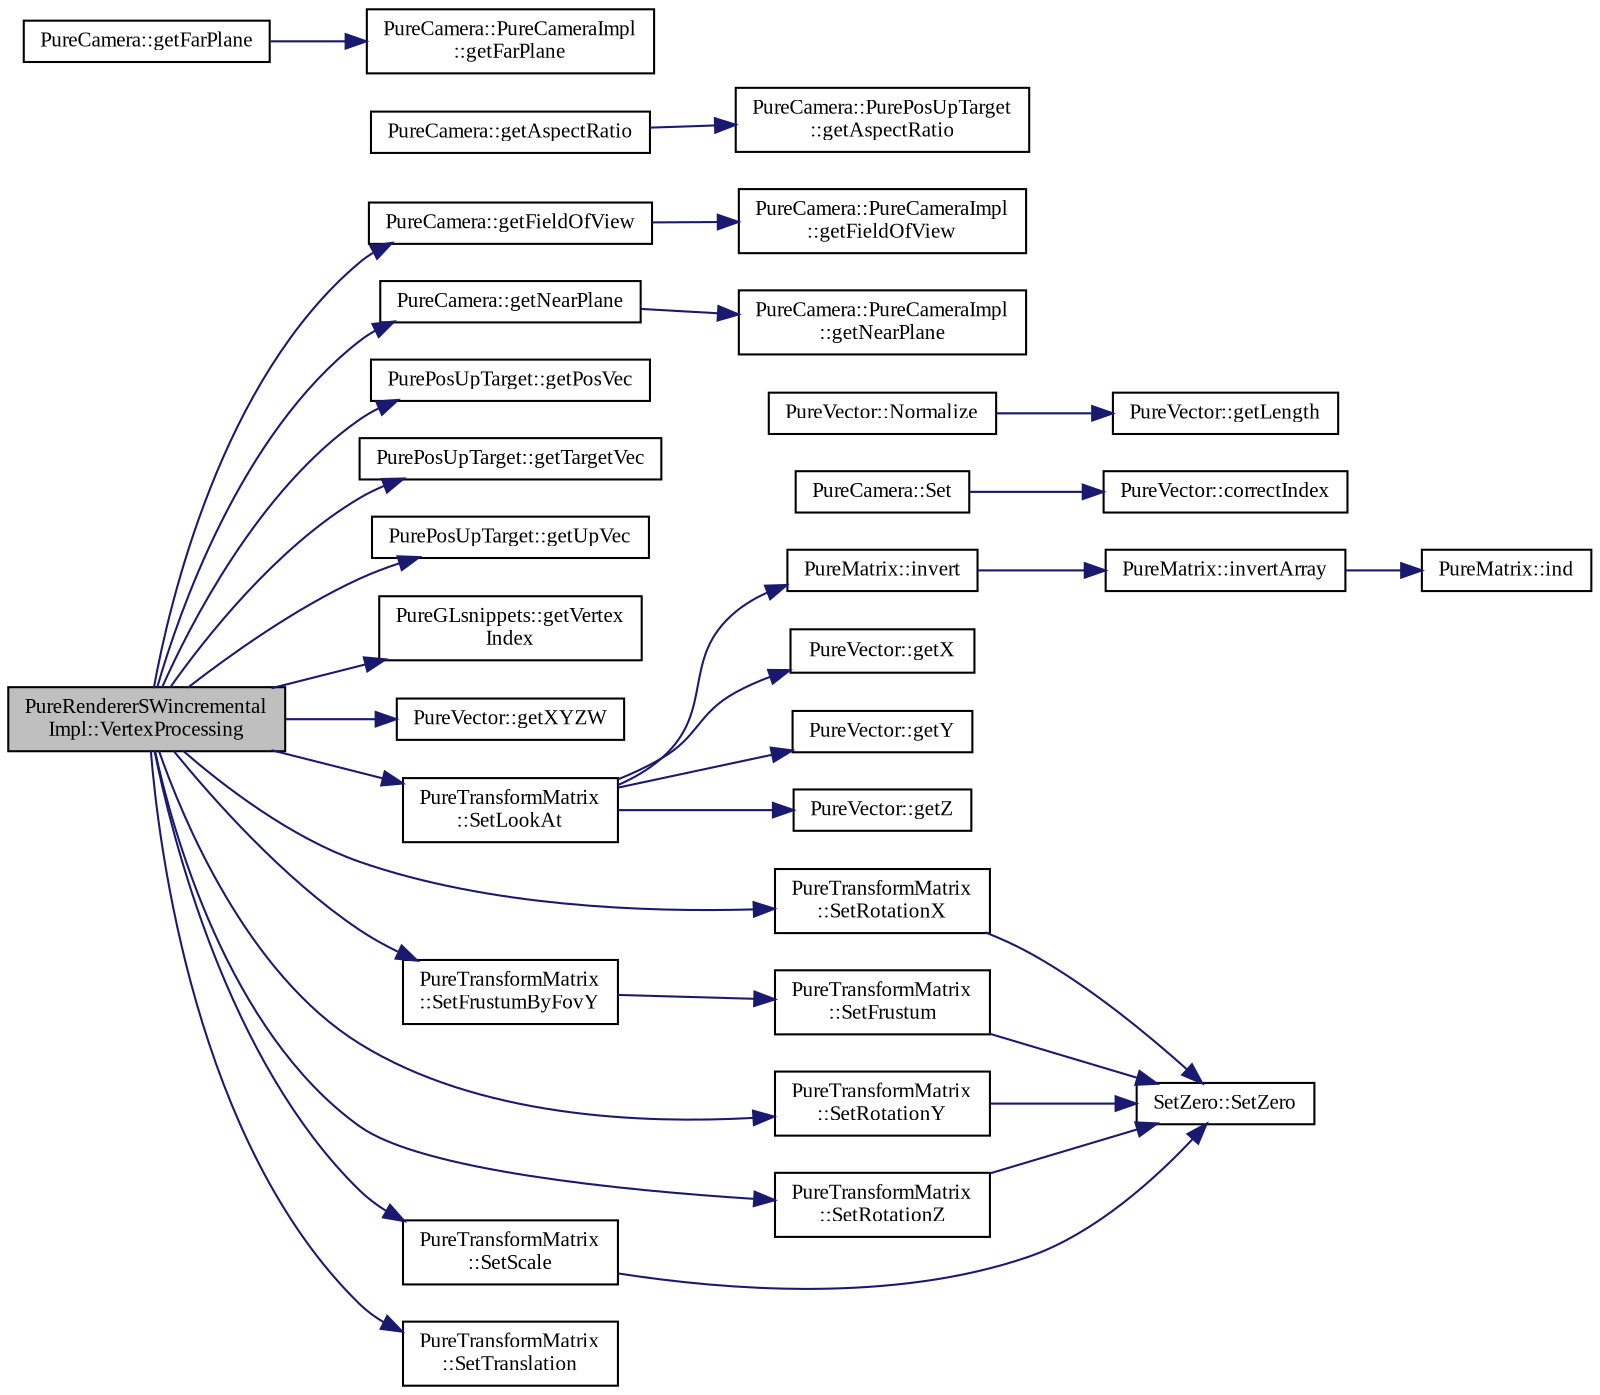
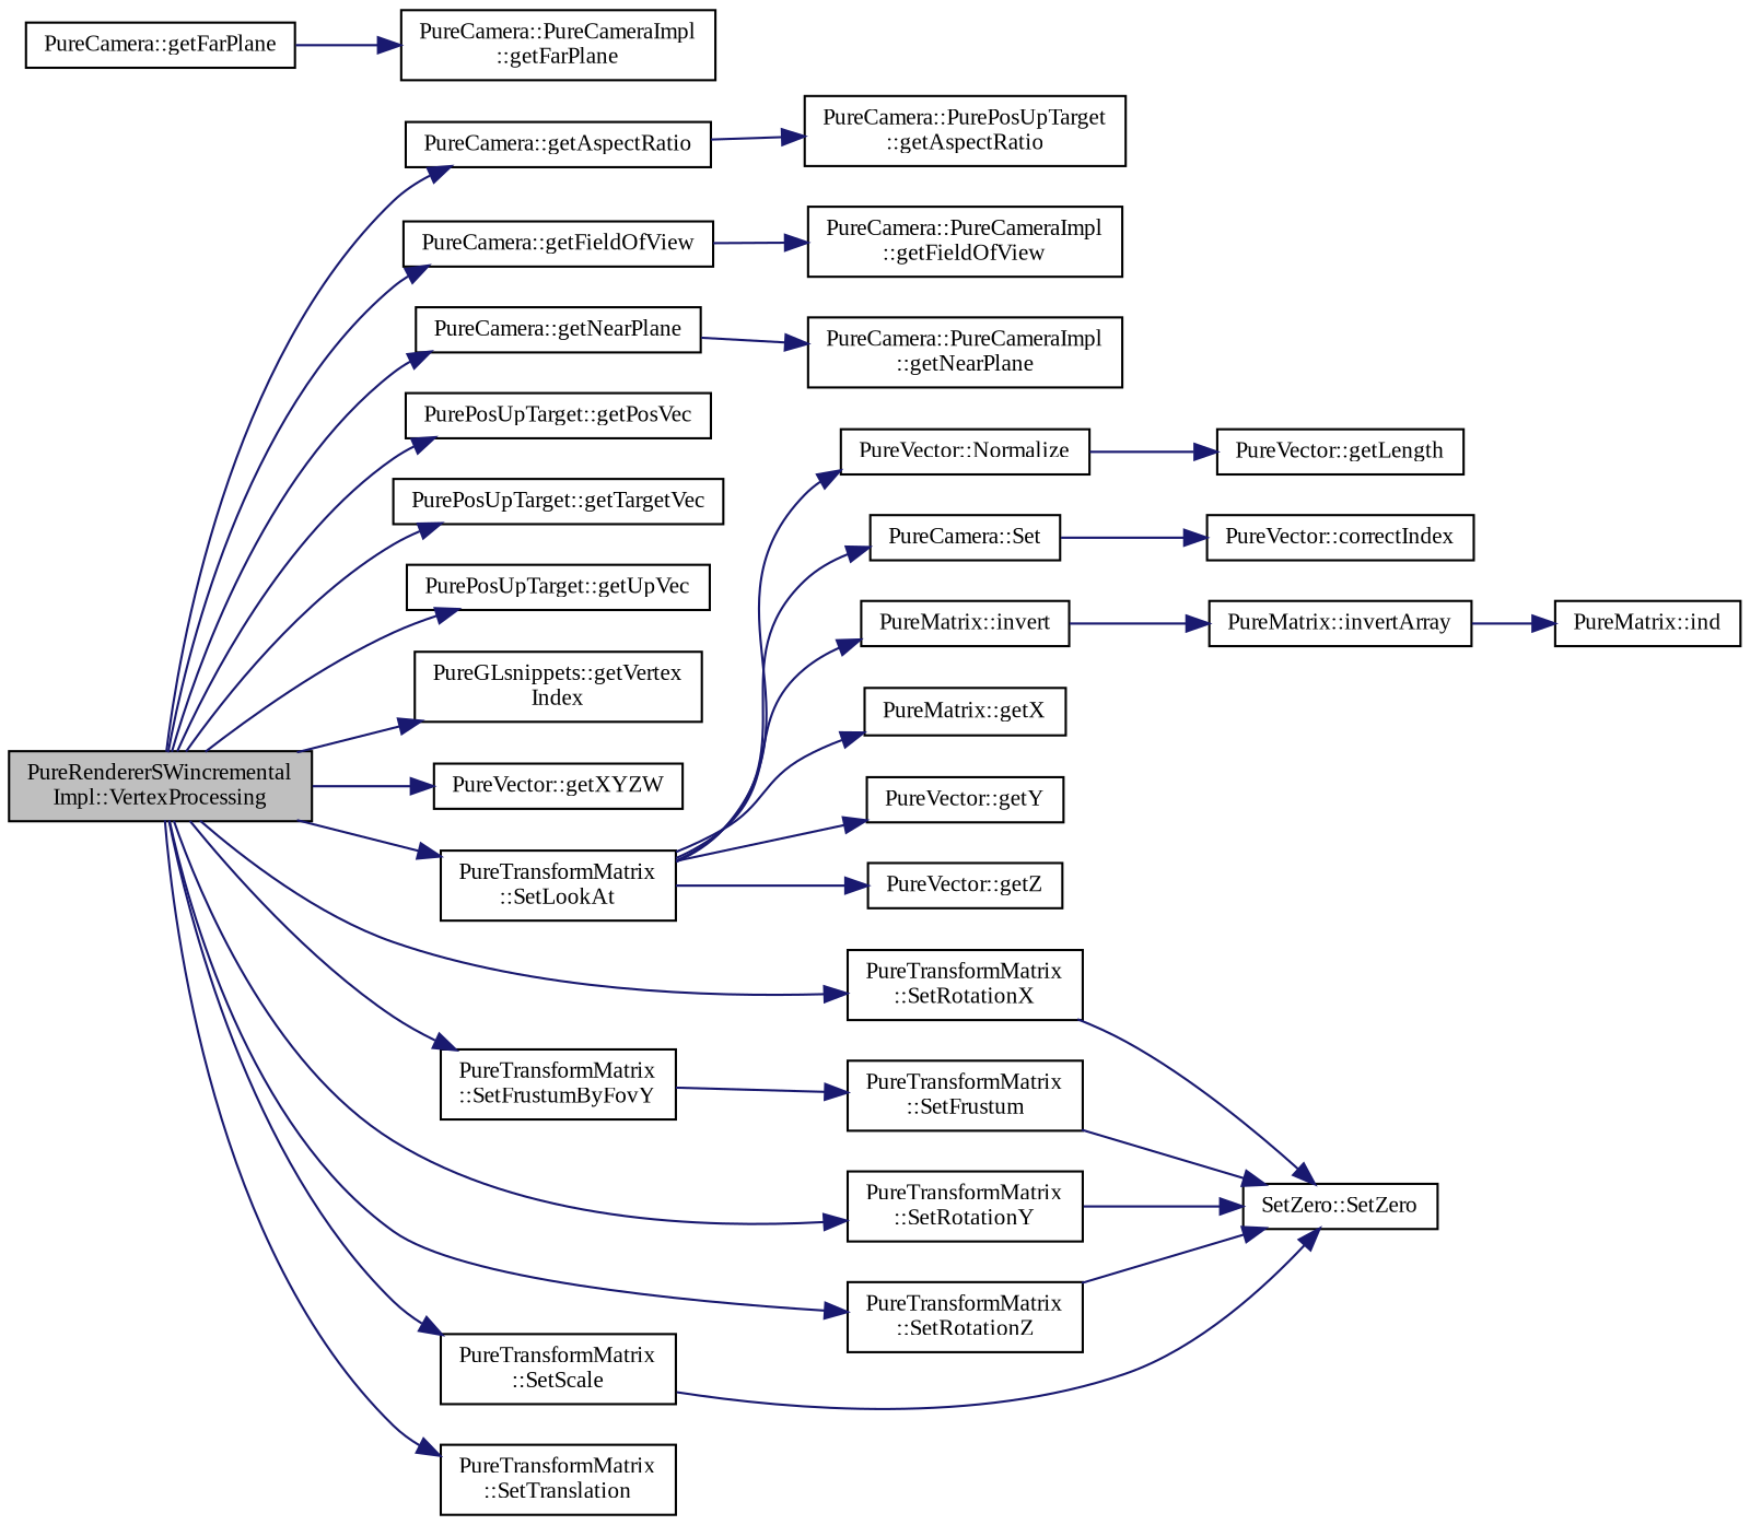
  digraph {
    fontname="Liberation Serif"
    rankdir=LR
    node [color=black fillcolor=white fontname="Liberation Serif" fontsize=10 shape=record style=filled]
    edge [color=midnightblue fontname="Liberation Serif" fontsize=10 labelfontname=Helvetica labelfontsize=10 style=solid]
    n1 [fillcolor=grey75 fontcolor=black height=0.2 label="PureRendererSWincremental\lImpl::VertexProcessing" width=0.4]
    n2 [height=0.2 label="PureCamera::getAspectRatio" width=0.4]
    n3 [height=0.2 label="PureCamera::getFieldOfView" width=0.4]
    n4 [height=0.2 label="PureCamera::getNearPlane" width=0.4]
    n5 [height=0.2 label="PurePosUpTarget::getPosVec" width=0.4]
    n6 [height=0.2 label="PurePosUpTarget::getTargetVec" width=0.4]
    n7 [height=0.2 label="PurePosUpTarget::getUpVec" width=0.4]
    n8 [height=0.2 label="PureGLsnippets::getVertex\lIndex" width=0.4]
    n9 [height=0.2 label="PureVector::getXYZW" width=0.4]
    n10 [height=0.2 label="PureTransformMatrix\l::SetFrustumByFovY" width=0.4]
    n11 [height=0.2 label="PureTransformMatrix\l::SetLookAt" width=0.4]
    n12 [height=0.2 label="PureTransformMatrix\l::SetRotationX" width=0.4]
    n13 [height=0.2 label="PureTransformMatrix\l::SetRotationY" width=0.4]
    n14 [height=0.2 label="PureTransformMatrix\l::SetRotationZ" width=0.4]
    n15 [height=0.2 label="PureTransformMatrix\l::SetScale" width=0.4]
    n16 [height=0.2 label="PureTransformMatrix\l::SetTranslation" width=0.4]
    n17 [height=0.2 label="PureCamera::PurePosUpTarget\l::getAspectRatio" width=0.4]
    n18 [height=0.2 label="PureCamera::getFarPlane" width=0.4]
    n19 [height=0.2 label="PureCamera::PureCameraImpl\l::getFarPlane" width=0.4]
    n20 [height=0.2 label="PureCamera::PureCameraImpl\l::getFieldOfView" width=0.4]
    n21 [height=0.2 label="PureCamera::PureCameraImpl\l::getNearPlane" width=0.4]
    n22 [height=0.2 label="PureTransformMatrix\l::SetFrustum" width=0.4]
-   n23 [height=0.2 label="PureVector::getX" width=0.4]
+   n23 [height=0.2 label="PureMatrix::getX" width=0.4]
    n24 [height=0.2 label="PureVector::getY" width=0.4]
    n25 [height=0.2 label="PureVector::getZ" width=0.4]
    n26 [height=0.2 label="PureMatrix::invert" width=0.4]
    n27 [height=0.2 label="PureVector::Normalize" width=0.4]
    n28 [height=0.2 label="PureCamera::Set" width=0.4]
    n29 [height=0.2 label="SetZero::SetZero" width=0.4]
    n30 [height=0.2 label="PureMatrix::invertArray" width=0.4]
    n31 [height=0.2 label="PureVector::getLength" width=0.4]
    n32 [height=0.2 label="PureVector::correctIndex" width=0.4]
    n33 [height=0.2 label="PureMatrix::ind" width=0.4]
+   n1 -> n2
    n1 -> n3
    n1 -> n4
    n1 -> n5
    n1 -> n6
    n1 -> n7
    n1 -> n8
    n1 -> n9
    n1 -> n10
    n1 -> n11
    n1 -> n12
    n1 -> n13
    n1 -> n14
    n1 -> n15
    n1 -> n16
    n2 -> n17
    n3 -> n20
    n4 -> n21
    n10 -> n22
    n11 -> n23
    n11 -> n24
    n11 -> n25
    n11 -> n26
+   n11 -> n27
+   n11 -> n28
    n12 -> n29
    n13 -> n29
    n14 -> n29
    n15 -> n29
    n18 -> n19
    n22 -> n29
    n26 -> n30
    n27 -> n31
    n28 -> n32
    n30 -> n33
  }
